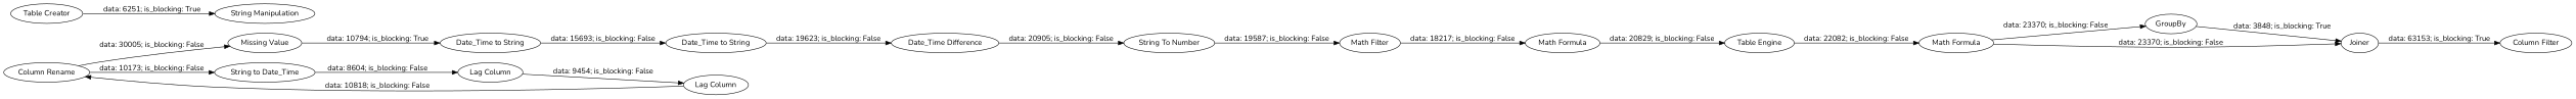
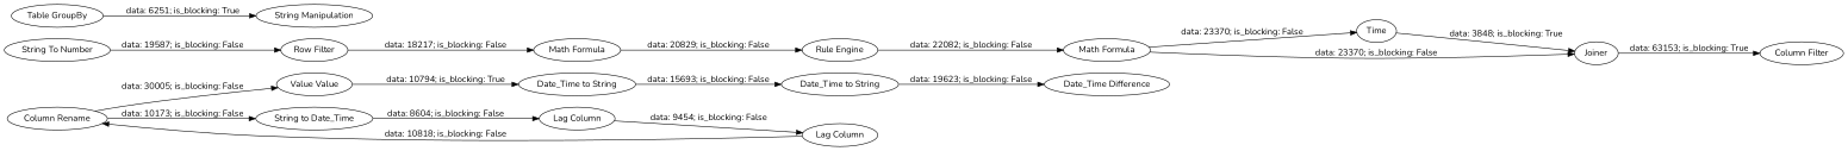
  digraph {
    fontname=Nunito
    rankdir=LR
    node [fontname=Nunito]
    edge [fontname=Nunito]
    n1 [label="Column Rename"]
-   n2 [label="Missing Value"]
+   n2 [label="Value Value"]
    n3 [label="String to Date_Time"]
    n4 [label="Date_Time to String"]
-   n5 [label="Math Filter"]
+   n5 [label="Row Filter"]
    n6 [label="Math Formula"]
-   n7 [label="Table Engine"]
-   n8 [label=GroupBy]
+   n7 [label="Rule Engine"]
+   n8 [label=Time]
    n9 [label=Joiner]
    n10 [label="Column Filter"]
    n11 [label="Math Formula"]
    n12 [label="Date_Time to String"]
    n13 [label="Date_Time Difference"]
    n14 [label="Lag Column"]
    n15 [label="Lag Column"]
    n16 [label="String Manipulation"]
    n17 [label="String To Number"]
-   n18 [label="Table Creator"]
+   n18 [label="Table GroupBy"]
    n1 -> n2 [label="data: 30005; is_blocking: False"]
    n1 -> n3 [label="data: 10173; is_blocking: False"]
    n2 -> n4 [label="data: 10794; is_blocking: True"]
    n3 -> n14 [label="data: 8604; is_blocking: False"]
    n4 -> n12 [label="data: 15693; is_blocking: False"]
    n5 -> n6 [label="data: 18217; is_blocking: False"]
    n6 -> n7 [label="data: 20829; is_blocking: False"]
    n7 -> n11 [label="data: 22082; is_blocking: False"]
    n8 -> n9 [label="data: 3848; is_blocking: True"]
    n9 -> n10 [label="data: 63153; is_blocking: True"]
    n11 -> n8 [label="data: 23370; is_blocking: False"]
    n11 -> n9 [label="data: 23370; is_blocking: False"]
    n12 -> n13 [label="data: 19623; is_blocking: False"]
-   n13 -> n17 [label="data: 20905; is_blocking: False"]
    n14 -> n15 [label="data: 9454; is_blocking: False"]
    n15 -> n1 [label="data: 10818; is_blocking: False"]
    n17 -> n5 [label="data: 19587; is_blocking: False"]
    n18 -> n16 [label="data: 6251; is_blocking: True"]
  }
